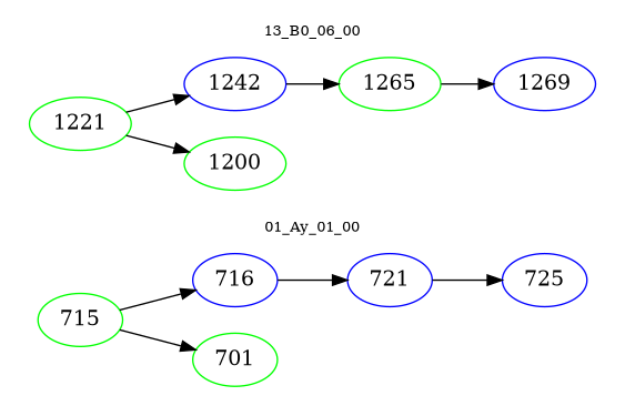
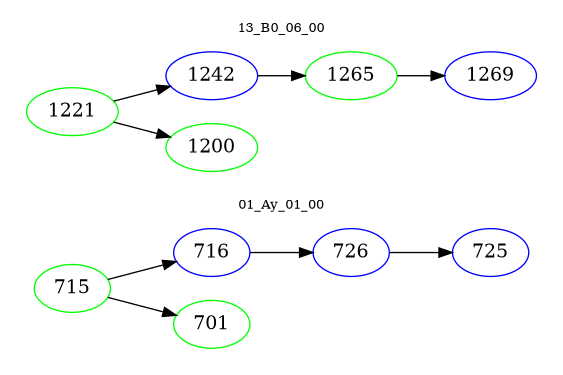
  digraph {
    rankdir=LR
    node [color=green]
    edge [color=black]
    n1 [label=715]
    n2 [label=701]
    n3 [color=blue label=716]
-   n4 [color=blue label=721]
+   n4 [color=blue label=726]
    n5 [color=blue label=725]
    n6 [label=1221]
    n7 [label=1200]
    n8 [color=blue label=1242]
    n9 [label=1265]
    n10 [color=blue label=1269]
    subgraph cluster_1 {
      color=white
      fontsize=10
      label="01_Ay_01_00"
      n1
      n2
      n3
      n4
      n5
    }
    subgraph cluster_2 {
      color=white
      fontsize=10
      label="13_B0_06_00"
      n6
      n7
      n8
      n9
      n10
    }
    n1 -> n2
    n1 -> n3
    n3 -> n4
    n4 -> n5
    n6 -> n7
    n6 -> n8
    n8 -> n9
    n9 -> n10
  }
